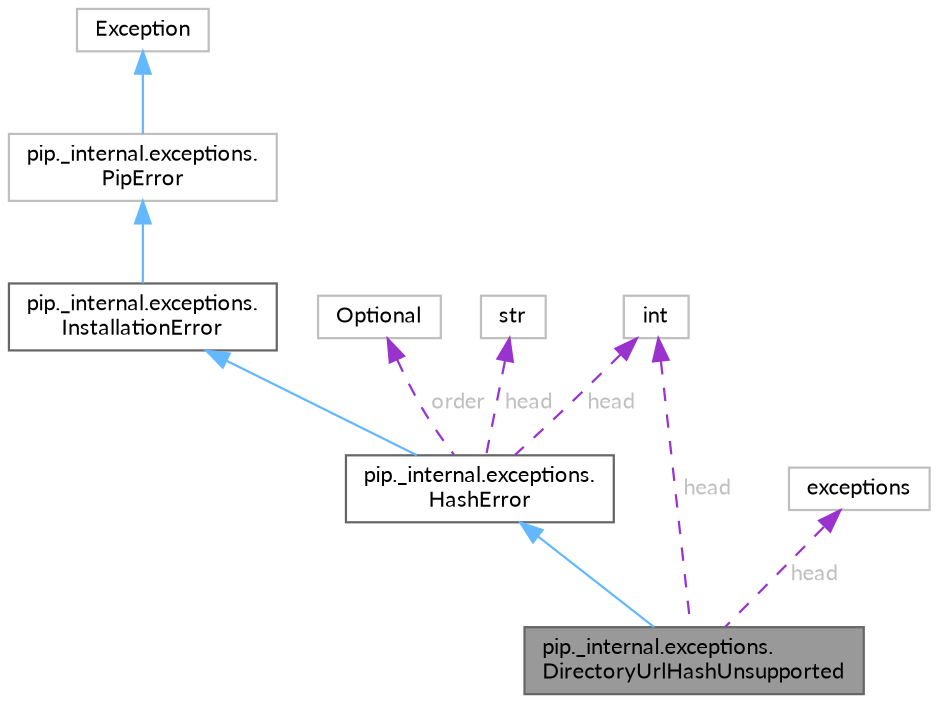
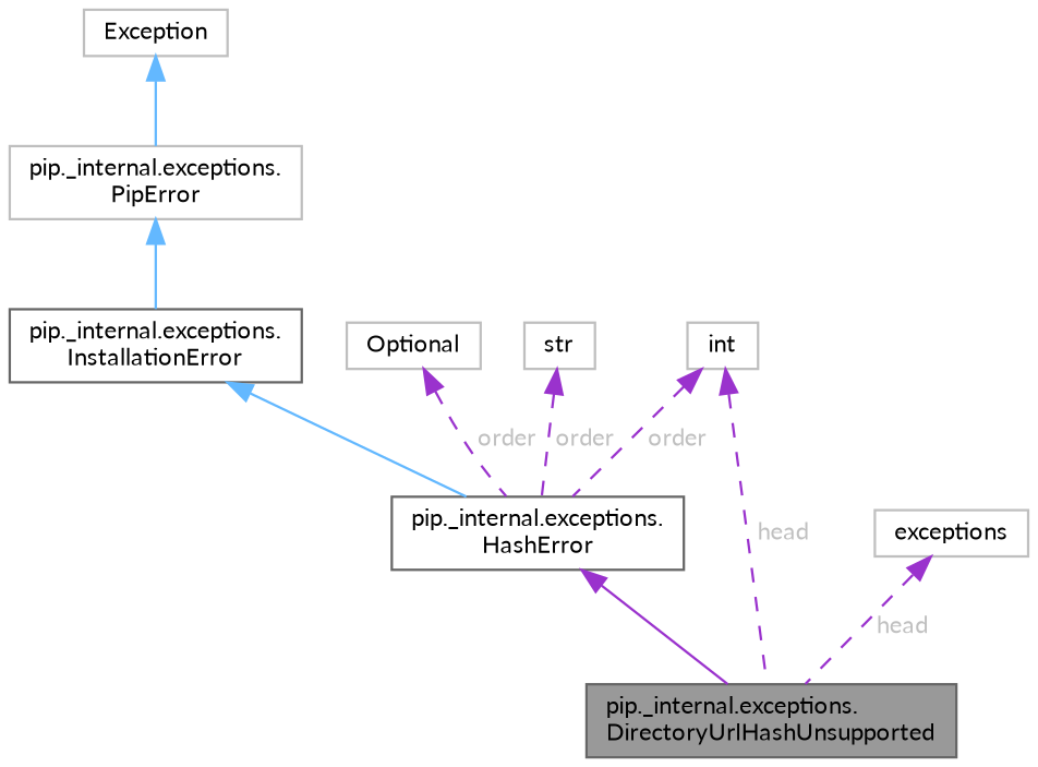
  digraph {
    fontname=Lato
    node [color=grey75 fillcolor=white fontname=Lato fontsize=10 shape=box style=filled]
    edge [color=darkorchid3 dir=back fontname=Lato fontsize=10 labelfontname=Helvetica labelfontsize=10 style=dashed fontcolor=grey]
    n1 [color=gray40 fillcolor=grey60 fontcolor=black height=0.2 label="pip._internal.exceptions.\lDirectoryUrlHashUnsupported" width=0.4]
    n2 [color=gray40 height=0.2 label="pip._internal.exceptions.\lHashError" width=0.4]
    n3 [color=gray40 height=0.2 label="pip._internal.exceptions.\lInstallationError" width=0.4]
    n4 [height=0.2 label="pip._internal.exceptions.\lPipError" width=0.4]
    n5 [height=0.2 label=Exception width=0.4]
    n6 [height=0.2 label=Optional width=0.4]
    n7 [height=0.2 label=str width=0.4]
    n8 [height=0.2 label=int width=0.4]
    n9 [height=0.2 label=exceptions width=0.4]
-   n2 -> n1 [color=steelblue1 style=solid fontcolor=""]
+   n2 -> n1 [style=solid fontcolor=""]
    n3 -> n2 [color=steelblue1 style=solid fontcolor=""]
    n4 -> n3 [color=steelblue1 style=solid fontcolor=""]
    n5 -> n4 [color=steelblue1 style=solid fontcolor=""]
    n6 -> n2 [label=" order"]
-   n7 -> n2 [label=" head"]
+   n7 -> n2 [label=" order"]
    n8 -> n1 [label=" head"]
-   n8 -> n2 [label=" head"]
+   n8 -> n2 [label=" order"]
    n9 -> n1 [label=" head"]
  }
